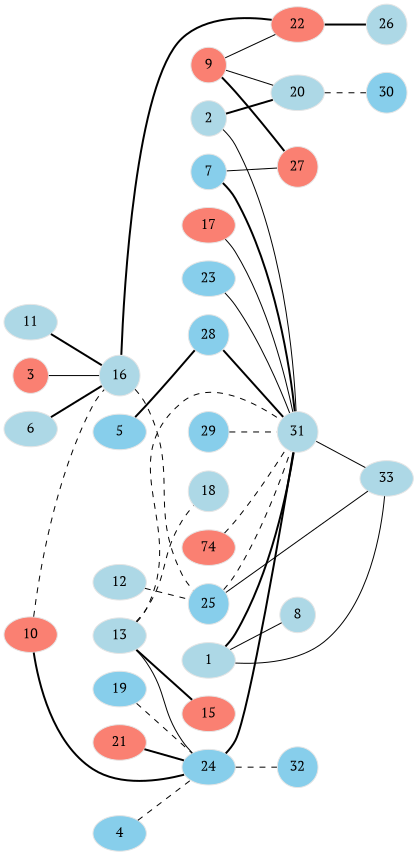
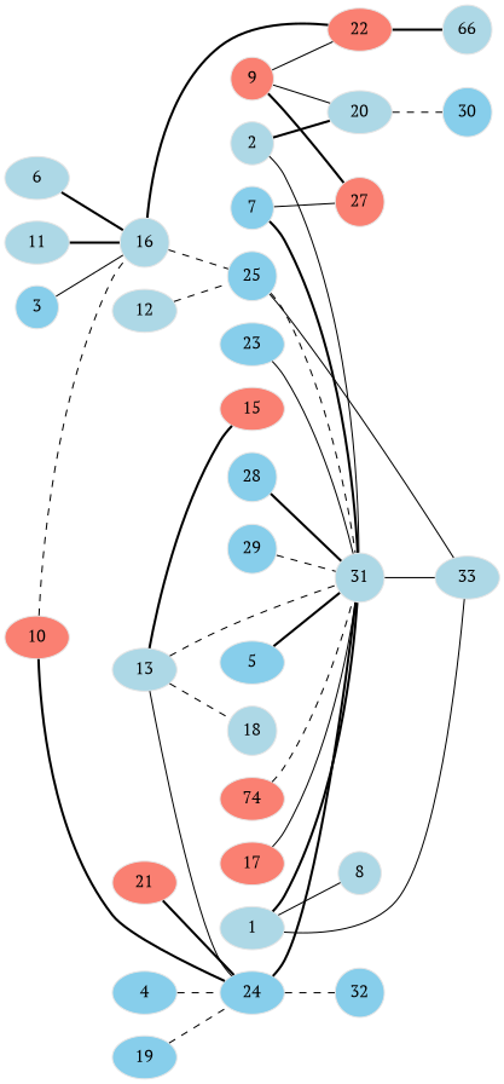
  graph {
    fontname="PT Serif"
    rankdir=LR
    node [color=gray90 fillcolor=lightblue fontname="PT Serif" shape=ellipse style=filled]
    edge [fontname="PT Serif" style=bold weight=1.0]
    8 [shape=circle]
    1
    31 [shape=circle]
    33
    2 [shape=circle]
    20
    30 [fillcolor=skyblue shape=circle]
-   3 [fillcolor=salmon shape=circle]
+   3 [fillcolor=skyblue shape=circle]
    16 [shape=circle]
    22 [fillcolor=salmon]
    25 [fillcolor=skyblue shape=circle]
    4 [fillcolor=skyblue]
    24 [fillcolor=skyblue]
    32 [fillcolor=skyblue shape=circle]
    5 [fillcolor=skyblue]
    6
    7 [fillcolor=skyblue shape=circle]
    27 [fillcolor=salmon shape=circle]
    9 [fillcolor=salmon shape=circle]
-   26 [shape=circle]
+   26 [shape=circle label=66]
    10 [fillcolor=salmon]
    11
    12
    13
    15 [fillcolor=salmon]
    18 [shape=circle]
    n27 [fillcolor=salmon label=74]
    17 [fillcolor=salmon]
    19 [fillcolor=skyblue]
    21 [fillcolor=salmon]
    23 [fillcolor=skyblue]
    28 [fillcolor=skyblue shape=circle]
    29 [fillcolor=skyblue shape=circle]
    1 -- 8 [style=solid]
    1 -- 31
    1 -- 33 [style=solid]
    31 -- 33 [style=solid weight=2.0]
    2 -- 31 [style=solid]
    2 -- 20
    20 -- 30 [style=dashed]
    3 -- 16 [style=solid]
    16 -- 22
    16 -- 25 [style=dashed]
    22 -- 26
    25 -- 31 [style=dashed]
    25 -- 33 [style=solid]
    4 -- 24 [style=dashed]
    24 -- 31
    24 -- 32 [style=dashed]
-   5 -- 28
+   5 -- 31
    6 -- 16
    7 -- 31
    7 -- 27 [style=solid]
    9 -- 20 [style=solid]
    9 -- 22 [style=solid]
    9 -- 27
    10 -- 16 [style=dashed]
    10 -- 24
    11 -- 16
    12 -- 25 [style=dashed]
    13 -- 31 [style=dashed]
    13 -- 24 [style=solid]
    13 -- 15
    13 -- 18 [style=dashed]
    n27 -- 31 [style=dashed]
    17 -- 31 [style=solid]
    19 -- 24 [style=dashed]
    21 -- 24
    23 -- 31 [style=solid]
    28 -- 31
    29 -- 31 [style=dashed]
  }
